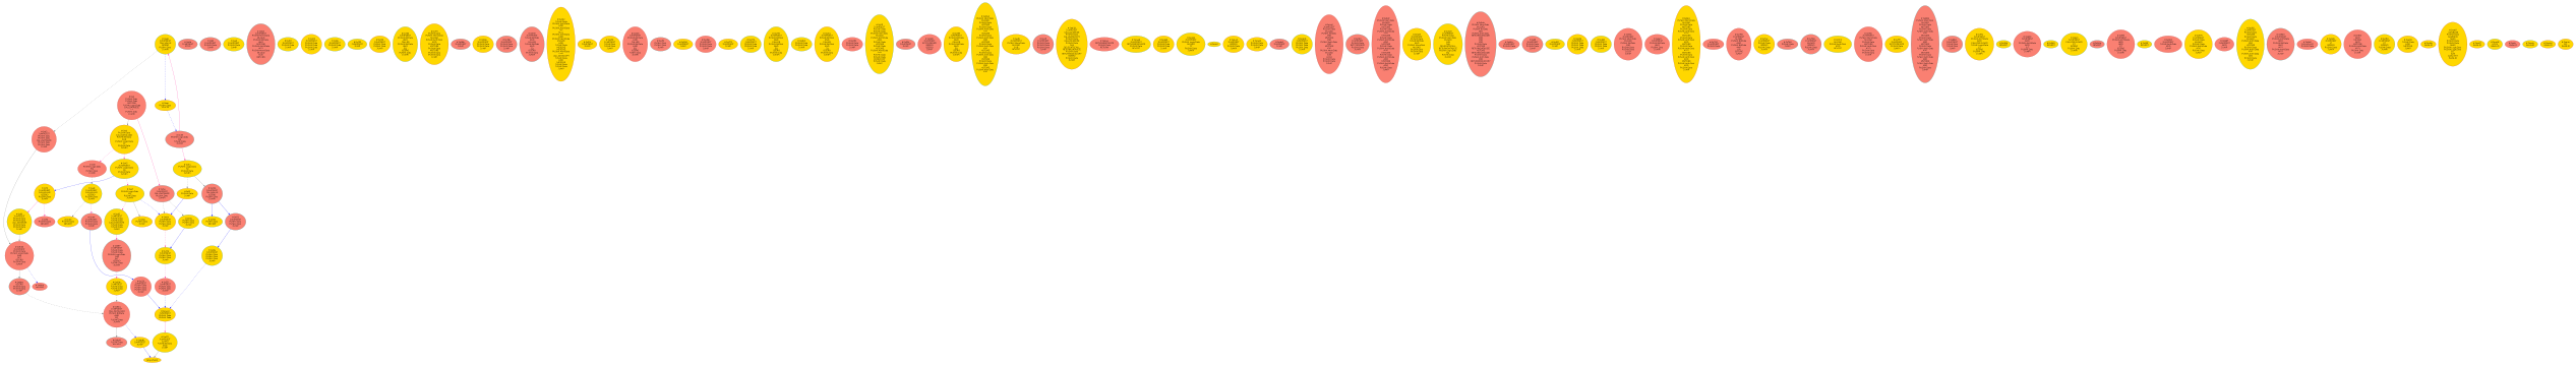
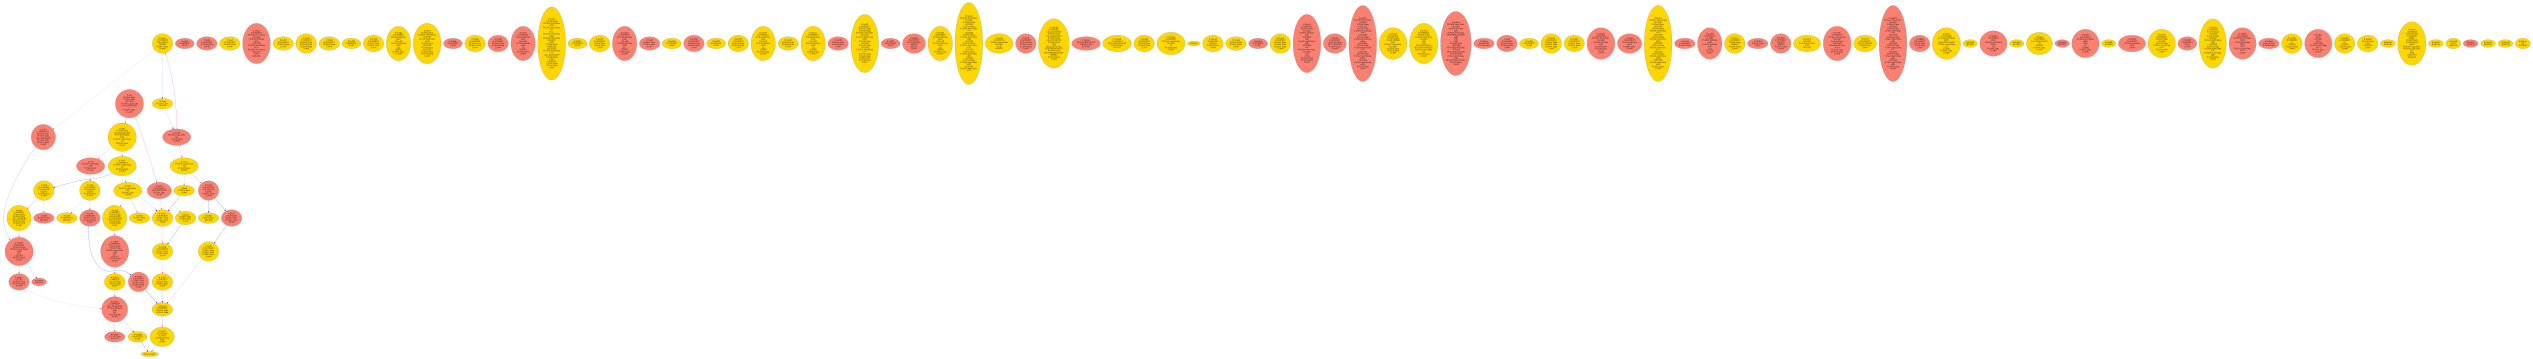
  digraph {
    compound=true
    fontname=Montserrat
    node [color=brown fillcolor=gold fontname=Montserrat style=filled]
    edge [color=gray40 fontname=Montserrat style=dashed]
    n1 [label="[anywhere]"]
    n2 [fillcolor=salmon label="# 0x0\nPUSHX Data\nPUSHX Data\nMSTORE\nPUSHX LogicData\nCALLDATASIZE\nLT\nPUSHX Data\nJUMPI\n"]
    n3 [label="# 0xd\nPUSHX Data\nCALLDATALOAD\nPUSHX BitData\nSHR\nPUSHX LogicData\nGT\nPUSHX Data\nJUMPI\n"]
    n4 [color=teal fillcolor=salmon label="# 0x5e\nJUMPDEST\nCALLDATASIZE\nPUSHX Data\nJUMPI\n"]
    n5 [fillcolor=salmon label="# 0x1e\nPUSHX LogicData\nEQ\nPUSHX Data\nJUMPI\n"]
    n6 [color=teal label="# 0x43\nJUMPDEST\nPUSHX LogicData\nEQ\nPUSHX Data\nJUMPI\n"]
    n7 [label="# 0x6d\nJUMPDEST\nPUSHX Data\nPUSHX Data\nJUMP\n"]
    n8 [color=teal label="# 0x64\nPUSHX Data\nPUSHX Data\nJUMP\n"]
    n9 [color=teal label="# 0xa8\nJUMPDEST\nCALLVALUE\nISZERO\nPUSHX Data\nJUMPI\n"]
    n10 [color=teal label="# 0x4f\nPUSHX LogicData\nEQ\nPUSHX Data\nJUMPI\n"]
    n11 [label="# 0x75\nJUMPDEST\nCALLVALUE\nISZERO\nPUSHX Data\nJUMPI\n"]
    n12 [color=teal fillcolor=salmon label="# 0x29\nPUSHX LogicData\nEQ\nPUSHX Data\nJUMPI\n"]
    n13 [color=teal label="# 0x34\nPUSHX LogicData\nEQ\nPUSHX Data\nJUMPI\n"]
    n14 [color=teal label="# 0xe6\nJUMPDEST\nCALLVALUE\nISZERO\nPUSHX Data\nJUMPI\n"]
    n15 [label="# 0xb0\nPUSHX Data\nREVERT\n"]
    n16 [color=teal fillcolor=salmon label="# 0xb4\nJUMPDEST\nPUSHX Data\nPUSHX Data\nJUMP\n"]
    n17 [label="# 0x3f\nPUSHX Data\nJUMP\n"]
    n18 [color=teal fillcolor=salmon label="# 0x106\nJUMPDEST\nCALLVALUE\nISZERO\nPUSHX Data\nJUMPI\n"]
    n19 [label="# 0xee\nPUSHX Data\nREVERT\n"]
    n20 [fillcolor=salmon label="# 0xf2\nJUMPDEST\nPUSHX Data\nPUSHX Data\nCALLDATASIZE\nPUSHX Data\nPUSHX Data\nJUMP\n"]
    n21 [color=teal label="# 0x10e\nPUSHX Data\nREVERT\n"]
    n22 [color=teal fillcolor=salmon label="# 0x112\nJUMPDEST\nPUSHX Data\nPUSHX Data\nJUMP\n"]
    n23 [color=teal label="# 0x11b\nJUMPDEST\nPUSHX Data\nPUSHX Data\nJUMP\n"]
    n24 [label="# 0x5a\nPUSHX Data\nJUMP\n"]
    n25 [color=teal label="# 0x95\nJUMPDEST\nPUSHX Data\nPUSHX Data\nCALLDATASIZE\nPUSHX Data\nPUSHX Data\nJUMP\n"]
    n26 [fillcolor=salmon label="# 0x7d\nPUSHX Data\nREVERT\n"]
    n27 [color=teal label="# 0x81\nJUMPDEST\nPUSHX Data\nPUSHX Data\nCALLDATASIZE\nPUSHX Data\nPUSHX Data\nJUMP\n"]
    n28 [color=teal fillcolor=salmon label="# 0x8f7\nJUMPDEST\nPUSHX Data\nPUSHX Data\nPUSHX LogicData\nSUB\nSLT\nISZERO\nPUSHX Data\nJUMPI\n"]
-   n29 [fillcolor=salmon label="# 0x331\nJUMPDEST\nPUSHX Data\nPUSHX Data\nJUMP\n"]
+   n29 [label="# 0x331\nJUMPDEST\nPUSHX Data\nPUSHX Data\nJUMP\n"]
    n30 [color=teal fillcolor=salmon label="# 0x6b\nJUMPDEST\nSTOP\n"]
    n31 [fillcolor=salmon label="# 0x8dd\nJUMPDEST\nPUSHX Data\nPUSHX LogicData\nSUB\nSLT\nISZERO\nPUSHX Data\nJUMPI\n"]
    n32 [fillcolor=salmon label="# 0x8eb\nREVERT\n"]
    n33 [color=teal fillcolor=salmon label="# 0x8ee\nISZERO\nPUSHX Data\nPUSHX Data\nJUMP\n"]
    n34 [color=teal fillcolor=salmon label="# 0x90\nJUMPDEST\nPUSHX Data\nJUMP\n"]
    n35 [label="# 0x90b\nJUMPDEST\nPUSHX Data\nPUSHX Data\nJUMP\n"]
    n36 [color=teal label="# 0xa3\nJUMPDEST\nPUSHX Data\nJUMP\n"]
    n37 [fillcolor=salmon label="# 0x221\nJUMPDEST\nPUSHX Data\nPUSHX Data\nPUSHX Data\nJUMP\n"]
    n38 [label="# 0x44d\nJUMPDEST\nPUSHX Data\nPUSHX Data\n"]
    n39 [color=teal fillcolor=salmon label="# 0xbd\nJUMPDEST\nPUSHX MemData\nMLOAD\nPUSHX BitData\nAND\nMSTORE\nPUSHX ArithData\nADD\nPUSHX MemData\nMLOAD\nSUB\nRETURN\n"]
    n40 [color=teal label="# 0x101\nJUMPDEST\nPUSHX Data\nJUMP\n"]
    n41 [color=teal label="# 0x2ba\nJUMPDEST\nPUSHX Data\nPUSHX Data\nPUSHX Data\nJUMP\n"]
    n42 [label="# 0x123\nJUMPDEST\nPUSHX Data\nPUSHX Data\nPUSHX Data\nJUMP\n"]
    n43 [color=teal label="# 0x12e\nJUMPDEST\nPUSHX Data\nJUMP\n"]
    n44 [color=teal label="# 0x133\nJUMPDEST\nJUMP\n"]
    n45 [label="# 0x135\nJUMPDEST\nPUSHX Data\nPUSHX Data\nJUMP\n"]
    n46 [color=teal label="# 0x13d\nJUMPDEST\nPUSHX BitData\nAND\nCALLER\nPUSHX BitData\nAND\nEQ\nISZERO\nPUSHX Data\nJUMPI\n"]
    n47 [label="# 0x171\nPUSHX Data\nPUSHX MemData\nMLOAD\nPUSHX ArithData\nADD\nPUSHX Data\nMSTORE\nPUSHX Data\nMSTORE\nPUSHX Data\nPUSHX Data\nJUMP\n"]
    n48 [color=teal fillcolor=salmon label="# 0x18b\nJUMPDEST\nJUMP\n"]
    n49 [label="# 0x18e\nJUMPDEST\nPUSHX Data\nPUSHX Data\nJUMP\n"]
    n50 [color=teal fillcolor=salmon label="# 0x196\nJUMPDEST\nPUSHX Data\nPUSHX Data\nJUMP\n"]
    n51 [color=teal fillcolor=salmon label="# 0x19e\nJUMPDEST\nPUSHX BitData\nAND\nCALLER\nPUSHX BitData\nAND\nEQ\nISZERO\nPUSHX Data\nJUMPI\n"]
    n52 [label="# 0x1d2\nPUSHX Data\nPUSHX ArithData\nADD\nPUSHX ArithData\nDIV\nMUL\nPUSHX ArithData\nADD\nPUSHX MemData\nMLOAD\nADD\nPUSHX Data\nMSTORE\nMSTORE\nPUSHX ArithData\nADD\nCALLDATACOPY\nPUSHX Data\nADD\nMSTORE\nPUSHX Data\nPUSHX Data\nJUMP\n"]
    n53 [label="# 0x214\nJUMPDEST\nJUMP\n"]
    n54 [label="# 0x219\nJUMPDEST\nPUSHX Data\nPUSHX Data\nJUMP\n"]
    n55 [color=teal label="# 0x471\nJUMPDEST\nSLOAD\nPUSHX BitData\nAND\nJUMP\n"]
    n56 [fillcolor=salmon label="# 0x22b\nJUMPDEST\nPUSHX BitData\nAND\nCALLER\nPUSHX BitData\nAND\nEQ\nISZERO\nPUSHX Data\nJUMPI\n"]
    n57 [color=teal fillcolor=salmon label="# 0x25f\nPUSHX Data\nPUSHX Data\nJUMP\n"]
    n58 [label="# 0x266\nJUMPDEST\nJUMP\n"]
    n59 [fillcolor=salmon label="# 0x26b\nJUMPDEST\nPUSHX Data\nPUSHX Data\nJUMP\n"]
    n60 [label="# 0x273\nJUMPDEST\nJUMP\n"]
    n61 [color=teal label="# 0x276\nJUMPDEST\nPUSHX Data\nPUSHX Data\nJUMP\n"]
    n62 [color=teal label="# 0x27e\nJUMPDEST\nPUSHX BitData\nAND\nCALLER\nPUSHX BitData\nAND\nEQ\nISZERO\nPUSHX Data\nJUMPI\n"]
    n63 [color=teal label="# 0x2b2\nPUSHX Data\nPUSHX Data\nJUMP\n"]
    n64 [label="# 0x2c4\nJUMPDEST\nPUSHX BitData\nAND\nCALLER\nPUSHX BitData\nAND\nEQ\nISZERO\nPUSHX Data\nJUMPI\n"]
    n65 [fillcolor=salmon label="# 0x2f8\nPUSHX Data\nPUSHX Data\nJUMP\n"]
    n66 [color=teal label="# 0x2ff\nJUMPDEST\nPUSHX Data\nPUSHX Data\nPUSHX MemData\nMLOAD\nPUSHX ArithData\nADD\nPUSHX Data\nMSTORE\nPUSHX Data\nMSTORE\nPUSHX ArithData\nADD\nPUSHX Data\nPUSHX Data\nCODECOPY\nPUSHX Data\nJUMP\n"]
    n67 [color=teal fillcolor=salmon label="# 0x324\nJUMPDEST\nJUMP\n"]
    n68 [fillcolor=salmon label="# 0x32b\nJUMPDEST\nEXTCODESIZE\nISZERO\nISZERO\nJUMP\n"]
    n69 [label="# 0x339\nJUMPDEST\nPUSHX BitData\nAND\nCALLER\nPUSHX BitData\nAND\nEQ\nISZERO\nPUSHX Data\nJUMPI\n"]
    n70 [color=teal label="# 0x36d\nPUSHX MemData\nMLOAD\nPUSHX Data\nMSTORE\nPUSHX Data\nPUSHX ArithData\nADD\nMSTORE\nPUSHX Data\nPUSHX ArithData\nADD\nMSTORE\nPUSHX Data\nPUSHX ArithData\nADD\nMSTORE\nPUSHX Data\nPUSHX ArithData\nADD\nMSTORE\nPUSHX Data\nPUSHX ArithData\nADD\nMSTORE\nPUSHX ArithData\nADD\n"]
    n71 [label="# 0x416\nJUMPDEST\nPUSHX MemData\nMLOAD\nSUB\nREVERT\n"]
    n72 [color=teal fillcolor=salmon label="# 0x41f\nJUMPDEST\nPUSHX Data\nPUSHX Data\nPUSHX Data\nJUMP\n"]
    n73 [label="# 0x429\nJUMPDEST\nCALLDATASIZE\nPUSHX Data\nCALLDATACOPY\nPUSHX Data\nCALLDATASIZE\nPUSHX Data\nGAS\nDELEGATECALL\nRETURNDATASIZE\nPUSHX Data\nRETURNDATACOPY\nISZERO\nPUSHX Data\nJUMPI\n"]
    n74 [fillcolor=salmon label="# 0x444\nRETURNDATASIZE\nPUSHX Data\nRETURN\n"]
    n75 [color=teal label="# 0x448\nJUMPDEST\nRETURNDATASIZE\nPUSHX Data\nREVERT\n"]
    n76 [label="# 0x48d\nJUMPDEST\nPUSHX Data\nPUSHX Data\nJUMP\n"]
    n77 [color=teal label="# 0x496\nJUMPDEST\nPUSHX LogicData\nMLOAD\nGT\nPUSHX Data\nJUMPI\n"]
    n78 [color=teal label="# 0x4a1\n"]
    n79 [label="# 0x4a3\nJUMPDEST\nISZERO\nPUSHX Data\nJUMPI\n"]
    n80 [label="# 0x4a9\nPUSHX Data\nPUSHX Data\nJUMP\n"]
    n81 [color=teal fillcolor=salmon label="# 0x4b2\nJUMPDEST\nJUMP\n"]
    n82 [color=teal label="# 0x4b8\nJUMPDEST\nPUSHX Data\nPUSHX Data\nPUSHX Data\nJUMP\n"]
    n83 [fillcolor=salmon label="# 0x4e1\nJUMPDEST\nPUSHX Data\nMLOAD\nPUSHX BitData\nAND\nMSTORE\nAND\nPUSHX ArithData\nADD\nMSTORE\nADD\nPUSHX MemData\nMLOAD\nSUB\nLOGX\nPUSHX Data\nPUSHX Data\nJUMP\n"]
    n84 [color=teal fillcolor=salmon label="# 0x519\nJUMPDEST\nPUSHX Data\nEXTCODESIZE\nPUSHX Data\nJUMPI\n"]
    n85 [fillcolor=salmon label="# 0x522\nPUSHX MemData\nMLOAD\nPUSHX Data\nMSTORE\nPUSHX Data\nPUSHX ArithData\nADD\nMSTORE\nPUSHX Data\nPUSHX ArithData\nADD\nMSTORE\nPUSHX Data\nPUSHX ArithData\nADD\nMSTORE\nPUSHX Data\nPUSHX ArithData\nADD\nMSTORE\nPUSHX ArithData\nADD\nPUSHX Data\nJUMP\n"]
    n86 [label="# 0x5a9\nJUMPDEST\nPUSHX Data\nPUSHX BitData\nAND\nPUSHX MemData\nMLOAD\nPUSHX Data\nPUSHX Data\nJUMP\n"]
    n87 [color=teal label="# 0x5d1\nJUMPDEST\nPUSHX Data\nPUSHX MemData\nMLOAD\nSUB\nGAS\nDELEGATECALL\nRETURNDATASIZE\nPUSHX LogicData\nEQ\nPUSHX Data\nJUMPI\n"]
    n88 [color=teal fillcolor=salmon label="# 0x5eb\nPUSHX MemData\nMLOAD\nPUSHX BitData\nNOT\nPUSHX ArithData\nRETURNDATASIZE\nADD\nAND\nADD\nPUSHX Data\nMSTORE\nRETURNDATASIZE\nMSTORE\nRETURNDATASIZE\nPUSHX Data\nPUSHX ArithData\nADD\nRETURNDATACOPY\nPUSHX Data\nJUMP\n"]
    n89 [fillcolor=salmon label="# 0x60c\nJUMPDEST\nPUSHX Data\n"]
    n90 [color=teal fillcolor=salmon label="# 0x611\nJUMPDEST\nPUSHX Data\nPUSHX Data\nJUMP\n"]
    n91 [color=teal label="# 0x621\nJUMPDEST\nJUMP\n"]
    n92 [label="# 0x62b\nJUMPDEST\nPUSHX Data\nPUSHX Data\nPUSHX Data\nJUMP\n"]
    n93 [color=teal label="# 0x653\nJUMPDEST\nPUSHX Data\nPUSHX Data\nJUMP\n"]
    n94 [fillcolor=salmon label="# 0x65c\nJUMPDEST\nPUSHX MemData\nMLOAD\nPUSHX BitData\nAND\nPUSHX Data\nPUSHX Data\nLOGX\nJUMP\n"]
    n95 [fillcolor=salmon label="# 0x6a0\nJUMPDEST\nPUSHX BitData\nAND\nPUSHX Data\nJUMPI\n"]
    n96 [label="# 0x6bc\nPUSHX MemData\nMLOAD\nPUSHX Data\nMSTORE\nPUSHX Data\nPUSHX ArithData\nADD\nMSTORE\nPUSHX Data\nPUSHX ArithData\nADD\nMSTORE\nPUSHX Data\nPUSHX ArithData\nADD\nMSTORE\nPUSHX Data\nPUSHX ArithData\nADD\nMSTORE\nPUSHX ArithData\nADD\nPUSHX Data\nJUMP\n"]
    n97 [fillcolor=salmon label="# 0x743\nJUMPDEST\nPUSHX Data\n"]
    n98 [fillcolor=salmon label="# 0x766\nJUMPDEST\nSLOAD\nPUSHX BitData\nAND\nPUSHX BitData\nAND\nOR\nSSTORE\nJUMP\n"]
    n99 [label="# 0x7ac\nJUMPDEST\nPUSHX Data\nISZERO\nPUSHX Data\nJUMPI\n"]
    n100 [color=teal fillcolor=salmon label="# 0x7b5\nPUSHX Data\nJUMP\n"]
    n101 [color=teal fillcolor=salmon label="# 0x7bb\nJUMPDEST\nMLOAD\nISZERO\nPUSHX Data\nJUMPI\n"]
    n102 [color=teal label="# 0x7c3\nMLOAD\nPUSHX ArithData\nADD\nREVERT\n"]
    n103 [fillcolor=salmon label="# 0x7cb\nJUMPDEST\nPUSHX MemData\nMLOAD\nPUSHX Data\nMSTORE\nPUSHX ArithData\nADD\nPUSHX Data\nPUSHX Data\nJUMP\n"]
    n104 [label="# 0x7ff\nJUMPDEST\nEXTCODESIZE\nPUSHX Data\nJUMPI\n"]
    n105 [color=teal fillcolor=salmon label="# 0x806\nPUSHX MemData\nMLOAD\nPUSHX Data\nMSTORE\nPUSHX Data\nPUSHX ArithData\nADD\nMSTORE\nPUSHX Data\nPUSHX ArithData\nADD\nMSTORE\nPUSHX Data\nPUSHX ArithData\nADD\nMSTORE\nPUSHX Data\nPUSHX ArithData\nADD\nMSTORE\nPUSHX ArithData\nADD\nPUSHX Data\nJUMP\n"]
    n106 [color=teal fillcolor=salmon label="# 0x88d\nJUMPDEST\nPUSHX Data\nPUSHX Data\nJUMP\n"]
    n107 [fillcolor=salmon label="# 0x8b4\nJUMPDEST\nCALLDATALOAD\nPUSHX BitData\nAND\nEQ\nPUSHX Data\nJUMPI\n"]
    n108 [color=teal fillcolor=salmon label="# 0x8d4\nPUSHX Data\nREVERT\n"]
    n109 [label="# 0x8d8\nJUMPDEST\nJUMP\n"]
    n110 [label="# 0x914\nJUMPDEST\nPUSHX ArithData\nADD\nCALLDATALOAD\nPUSHX LogicData\nGT\nISZERO\nPUSHX Data\nJUMPI\n"]
    n111 [color=teal label="# 0x92d\nREVERT\n"]
    n112 [fillcolor=salmon label="# 0x930\nJUMPDEST\nADD\nPUSHX ArithData\nADD\nSLT\nPUSHX Data\nJUMPI\n"]
    n113 [color=teal label="# 0x940\nREVERT\n"]
    n114 [color=teal label="# 0x943\nJUMPDEST\nCALLDATALOAD\nGT\nISZERO\nPUSHX Data\nJUMPI\n"]
    n115 [color=teal fillcolor=salmon label="# 0x94e\nREVERT\n"]
    n116 [fillcolor=salmon label="# 0x951\nJUMPDEST\nPUSHX ArithData\nADD\nADD\nGT\nISZERO\nPUSHX Data\nJUMPI\n"]
    n117 [color=teal label="# 0x95f\nREVERT\n"]
    n118 [fillcolor=salmon label="# 0x962\nJUMPDEST\nPUSHX ArithData\nADD\nJUMP\n"]
    n119 [label="# 0x975\nJUMPDEST\nPUSHX Data\nMLOAD\nPUSHX Data\nPUSHX ArithData\nADD\nPUSHX Data\nJUMP\n"]
    n120 [fillcolor=salmon label="# 0x987\nJUMPDEST\nADD\nJUMP\n"]
    n121 [color=teal label="# 0x991\nJUMPDEST\nPUSHX Data\nMSTORE\nPUSHX Data\nMLOAD\nPUSHX ArithData\nADD\nMSTORE\nPUSHX Data\nPUSHX ArithData\nADD\nPUSHX ArithData\nADD\nPUSHX Data\nJUMP\n"]
    n122 [color=teal fillcolor=salmon label="# 0x9b0\nJUMPDEST\nPUSHX ArithData\nADD\nPUSHX BitData\nAND\nADD\nPUSHX ArithData\nADD\nJUMP\n"]
    n123 [fillcolor=salmon label="# 0x9e2\nCALLVALUE\nPUSHX Data\n"]
    n124 [label="# 0x9e5\nJUMPDEST\nLT\nISZERO\nPUSHX Data\nJUMPI\n"]
    n125 [fillcolor=salmon label="# 0x9ee\nADD\nMLOAD\nADD\nMSTORE\nPUSHX ArithData\nADD\nPUSHX Data\nJUMP\n"]
    n126 [color=teal label="# 0x9fd\nJUMPDEST\nGT\nISZERO\nPUSHX Data\nJUMPI\n"]
    n127 [label="# 0xa06\nPUSHX Data\nADD\nMSTORE\nJUMP\n"]
    n128 [label="# 0xa0e\nINVALID\n"]
    n129 [label="# 0xa0f\nCOINBASE\nPUSHX Data\nGASPRICE\nSHA3\nPUSHX Data\nPUSHX Data\nSHA3\nPUSHX LogicData\nPUSHX LogicData\nSLT\nSUB\nGASLIMIT\nINVALID\n"]
    n130 [label="# 0xa47\nINVALID\n"]
    n131 [color=teal label="# 0xa48\nLOGX\nINVALID\n"]
    n132 [fillcolor=salmon label="# 0xa4a\nINVALID\n"]
    n133 [color=teal label="# 0xa4c\nINVALID\n"]
    n134 [label="# 0xa4d\nINVALID\n"]
    n135 [label="# 0xa4e\nEQ\nINVALID\n"]
    n2 -> n3 [style=solid]
    n2 -> n4 [color=deeppink style=solid]
    n3 -> n5 [color=deeppink]
    n3 -> n6 [color=deeppink]
    n4 -> n7
    n4 -> n8
    n5 -> n9
    n6 -> n10 [color=deeppink]
    n6 -> n11 [color=blue style=solid]
    n7 -> n23 [color=deeppink]
    n8 -> n23 [color=blue style=solid]
    n9 -> n15
    n9 -> n16 [color=deeppink]
    n10 -> n7 [color=blue]
    n10 -> n24 [style=solid]
    n10 -> n25 [color=deeppink]
    n11 -> n26 [color=deeppink]
    n11 -> n27 [color=deeppink style=solid]
    n12 -> n13 [color=deeppink style=solid]
    n12 -> n14 [color=deeppink style=solid]
    n13 -> n17
    n13 -> n18 [style=solid]
    n14 -> n19 [color=blue]
    n14 -> n20
    n16 -> n37 [color=blue style=solid]
    n17 -> n7 [color=blue style=solid]
    n18 -> n21 [color=blue style=solid]
    n18 -> n22 [color=blue style=solid]
    n19 -> n12 [color=blue]
    n20 -> n31 [style=solid]
    n22 -> n41 [color=blue style=solid]
    n23 -> n29 [color=deeppink]
    n25 -> n28 [color=deeppink style=solid]
    n27 -> n31 [style=solid]
    n28 -> n35 [color=deeppink]
    n29 -> n38 [color=blue]
    n31 -> n32 [color=blue]
    n31 -> n33 [style=solid]
    n33 -> n107
    n35 -> n107
    n37 -> n38 [color=blue style=solid]
    n38 -> n55 [color=deeppink style=solid]
    n41 -> n38 [color=blue]
    n55 -> n1 [style=solid]
    n107 -> n108 [style=solid]
    n107 -> n109 [color=blue]
    n109 -> n1 [color=blue style=solid]
  }
